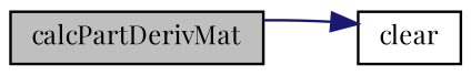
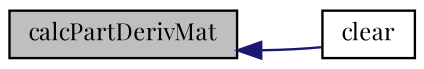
  digraph {
    rankdir=LR
    fontname="Playfair Display"
    node [color=black fontname="Playfair Display" fontsize=10 shape=record]
    n1 [fillcolor=grey75 fontcolor=black height=0.2 label=calcPartDerivMat style=filled width=0.4]
    n2 [height=0.2 label=clear width=0.4]
-   n2 -> n1 [color=midnightblue dir=back fontname="Playfair Display" fontsize=10 labelfontname=Helvetica labelfontsize=10 style=solid]
+   n1 -> n2 [color=midnightblue dir=back fontname="Playfair Display" fontsize=10 labelfontname=Helvetica labelfontsize=10 style=solid]
  }
